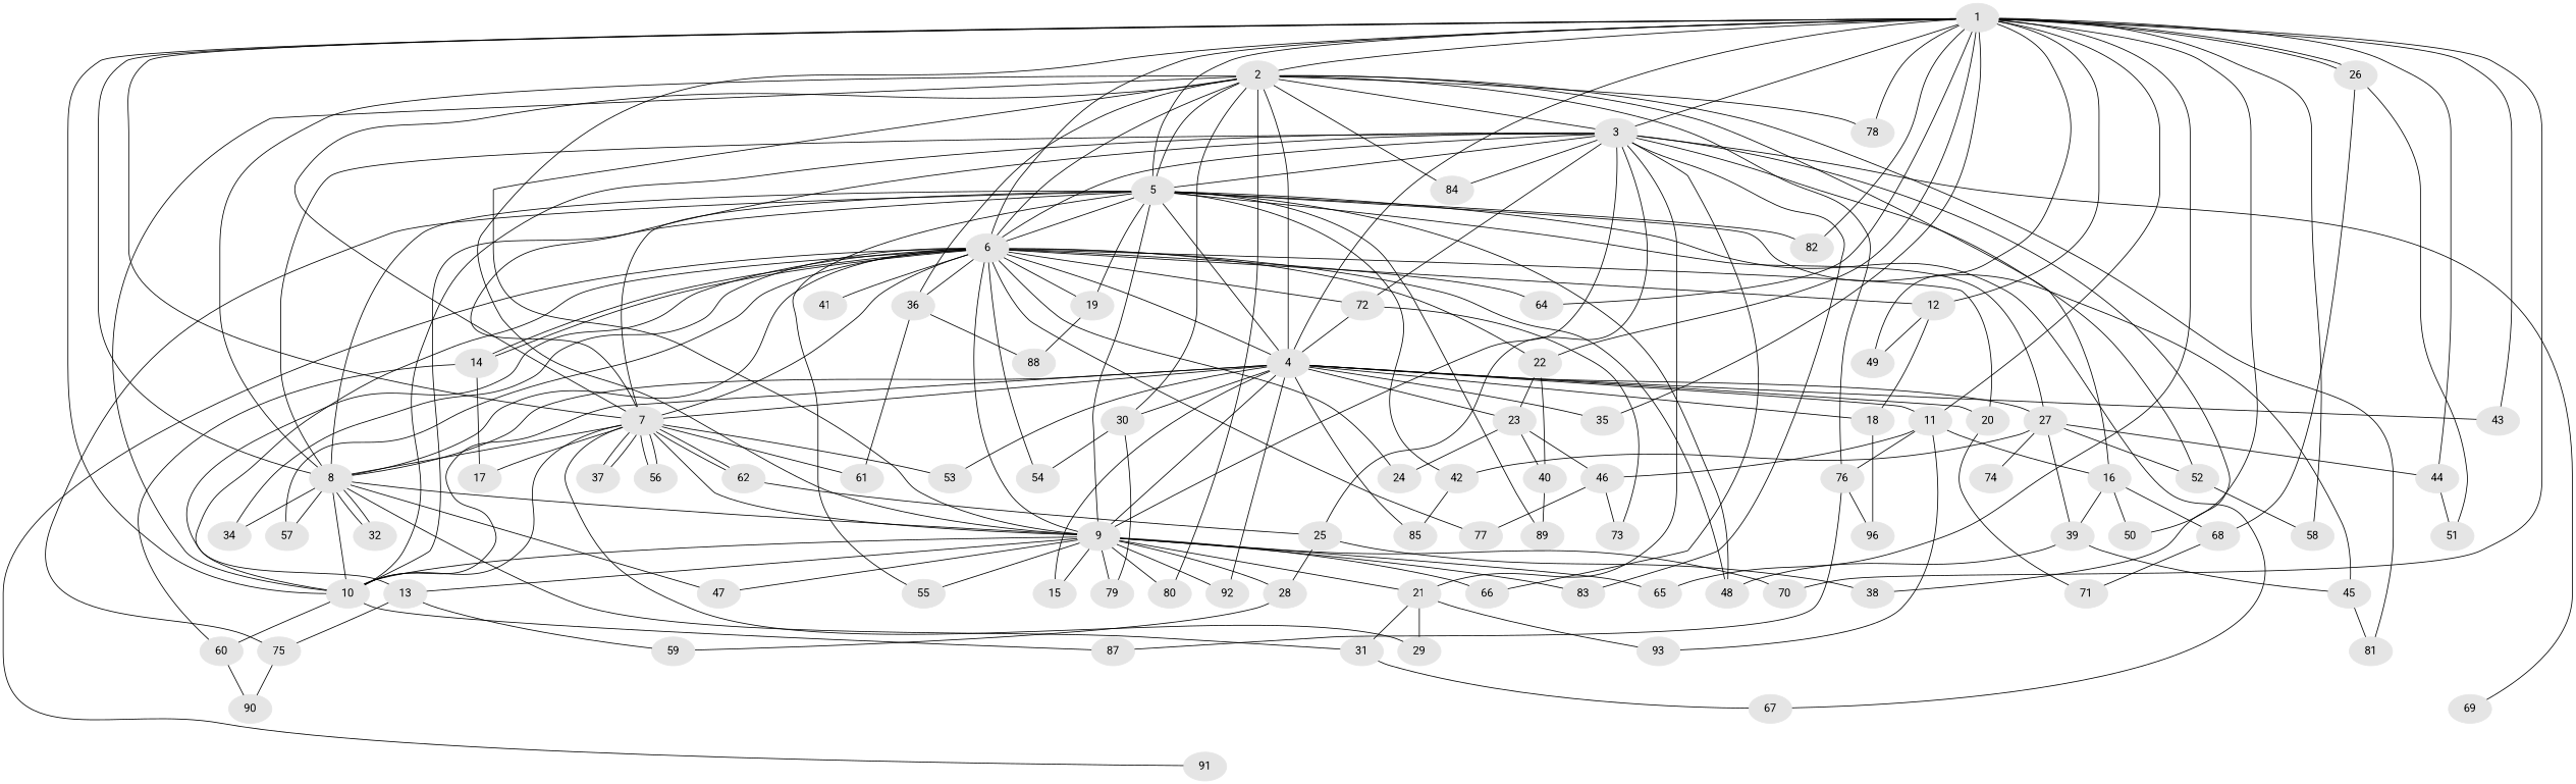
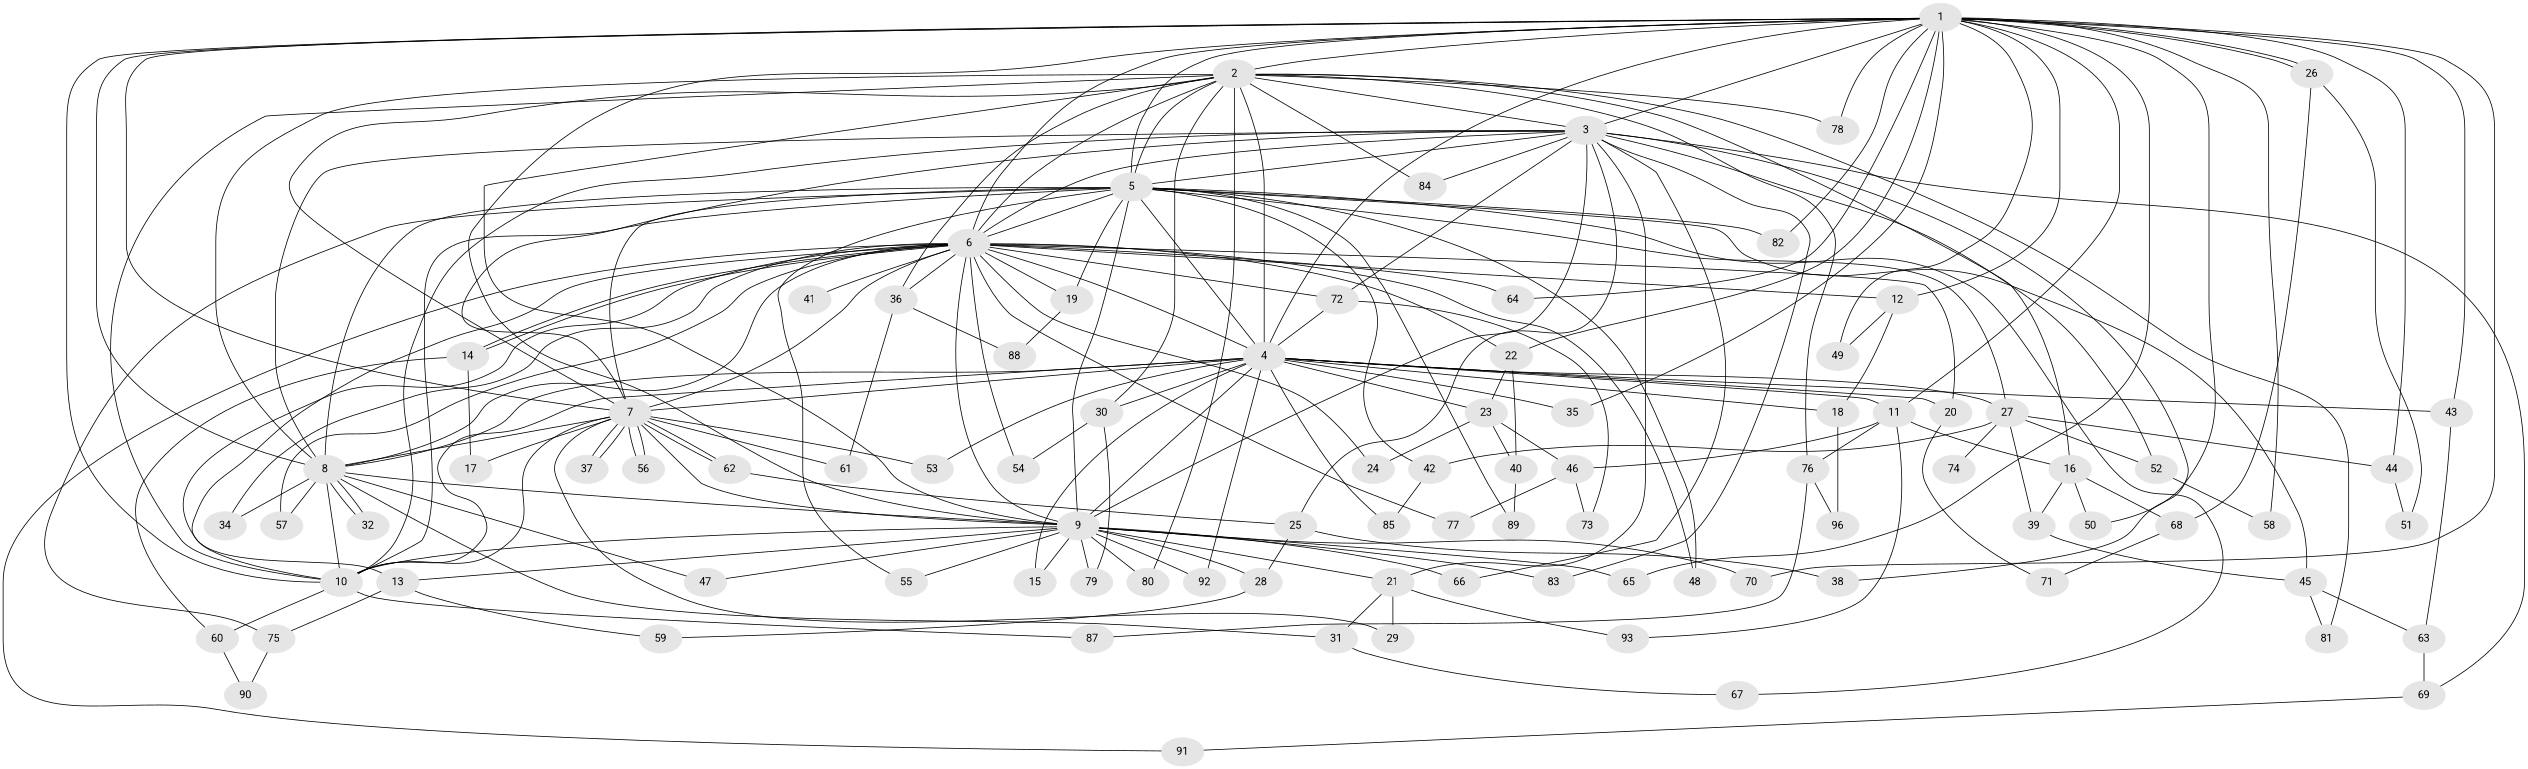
  graph {
    fontname=Roboto
    node [color=gray90 fontname=Roboto style=filled]
    edge [fontname=Roboto]
    1
    2
    3
    4
    5
    6
    7
    8
    9
    10
    11
    12
    22
    26
    35
    43
    44
    49
    50
    58
    64
    65
    70
    78
    82
    16
    30
    36
    76
    80
    81
    84
    21
    25
    38
    52
    66
    69
    72
    83
    15
    18
    20
    23
    27
    53
    85
    92
    19
    42
    45
    55
    67
    75
    89
    48
    41
    13
    14
    24
    34
    54
    57
    77
    91
    17
    29
    37
    56
    61
    62
    31
    32
    47
    28
    79
    60
    87
    n79 [label=93]
    46
    40
    68
    51
+   63
    39
    88
    n87 [label=96]
    73
    71
    74
    90
    59
    1 -- 2
    1 -- 3
    1 -- 4
    1 -- 5
    1 -- 6
    1 -- 7
    1 -- 8
    1 -- 9
    1 -- 10
    1 -- 11
    1 -- 12
    1 -- 22
    1 -- 26
    1 -- 26
    1 -- 35
    1 -- 43
    1 -- 44
    1 -- 49
    1 -- 50
    1 -- 58
    1 -- 64
    1 -- 65
    1 -- 70
    1 -- 78
    1 -- 82
    2 -- 3
    2 -- 4
    2 -- 5
    2 -- 6
    2 -- 7
    2 -- 8
    2 -- 9
    2 -- 10
    2 -- 78
    2 -- 16
    2 -- 30
    2 -- 36
    2 -- 76
    2 -- 80
    2 -- 81
    2 -- 84
    3 -- 5
    3 -- 6
    3 -- 7
    3 -- 8
    3 -- 9
    3 -- 10
    3 -- 84
    3 -- 21
    3 -- 25
    3 -- 38
    3 -- 52
    3 -- 66
    3 -- 69
    3 -- 72
    3 -- 83
    4 -- 5
    4 -- 6
    4 -- 7
    4 -- 8
    4 -- 9
    4 -- 10
    4 -- 11
    4 -- 35
    4 -- 43
    4 -- 30
    4 -- 15
    4 -- 18
    4 -- 20
    4 -- 23
    4 -- 27
    4 -- 53
    4 -- 85
    4 -- 92
    5 -- 6
    5 -- 7
    5 -- 8
    5 -- 9
    5 -- 10
    5 -- 82
    5 -- 27
    5 -- 19
    5 -- 42
    5 -- 45
    5 -- 55
    5 -- 67
    5 -- 75
    5 -- 89
    5 -- 48
    6 -- 7
    6 -- 8
    6 -- 9
    6 -- 10
    6 -- 12
    6 -- 22
    6 -- 64
    6 -- 36
    6 -- 72
    6 -- 20
    6 -- 19
    6 -- 48
    6 -- 41
    6 -- 13
    6 -- 14
    6 -- 14
    6 -- 24
    6 -- 34
    6 -- 54
    6 -- 57
    6 -- 77
    6 -- 91
    7 -- 8
    7 -- 9
    7 -- 10
    7 -- 53
    7 -- 17
    7 -- 29
    7 -- 37
    7 -- 37
    7 -- 56
    7 -- 56
    7 -- 61
    7 -- 62
    7 -- 62
    8 -- 9
    8 -- 10
    8 -- 34
    8 -- 57
    8 -- 31
    8 -- 32
    8 -- 32
    8 -- 47
    9 -- 10
    9 -- 65
    9 -- 70
    9 -- 80
    9 -- 21
    9 -- 66
    9 -- 83
    9 -- 15
    9 -- 92
    9 -- 55
    9 -- 13
    9 -- 47
    9 -- 28
    9 -- 79
    10 -- 60
    10 -- 87
    11 -- 16
    11 -- 76
    11 -- n79
    11 -- 46
    12 -- 49
    12 -- 18
    22 -- 23
    22 -- 40
    26 -- 68
    26 -- 51
+   43 -- 63
    44 -- 51
    16 -- 50
    16 -- 68
    16 -- 39
    30 -- 54
    30 -- 79
    36 -- 61
    36 -- 88
    76 -- 87
    76 -- n87
    21 -- 29
    21 -- 31
    21 -- n79
    25 -- 38
    25 -- 28
    52 -- 58
+   69 -- 91
    72 -- 4
    72 -- 73
    18 -- n87
    20 -- 71
    23 -- 24
    23 -- 46
    23 -- 40
    27 -- 44
    27 -- 52
    27 -- 42
    27 -- 39
    27 -- 74
    19 -- 88
    42 -- 85
    45 -- 81
+   45 -- 63
    75 -- 90
    13 -- 75
    13 -- 59
    14 -- 17
    14 -- 60
    62 -- 25
    31 -- 67
    28 -- 59
    60 -- 90
    46 -- 77
    46 -- 73
    40 -- 89
    68 -- 71
+   63 -- 69
    39 -- 45
-   39 -- 48
  }
